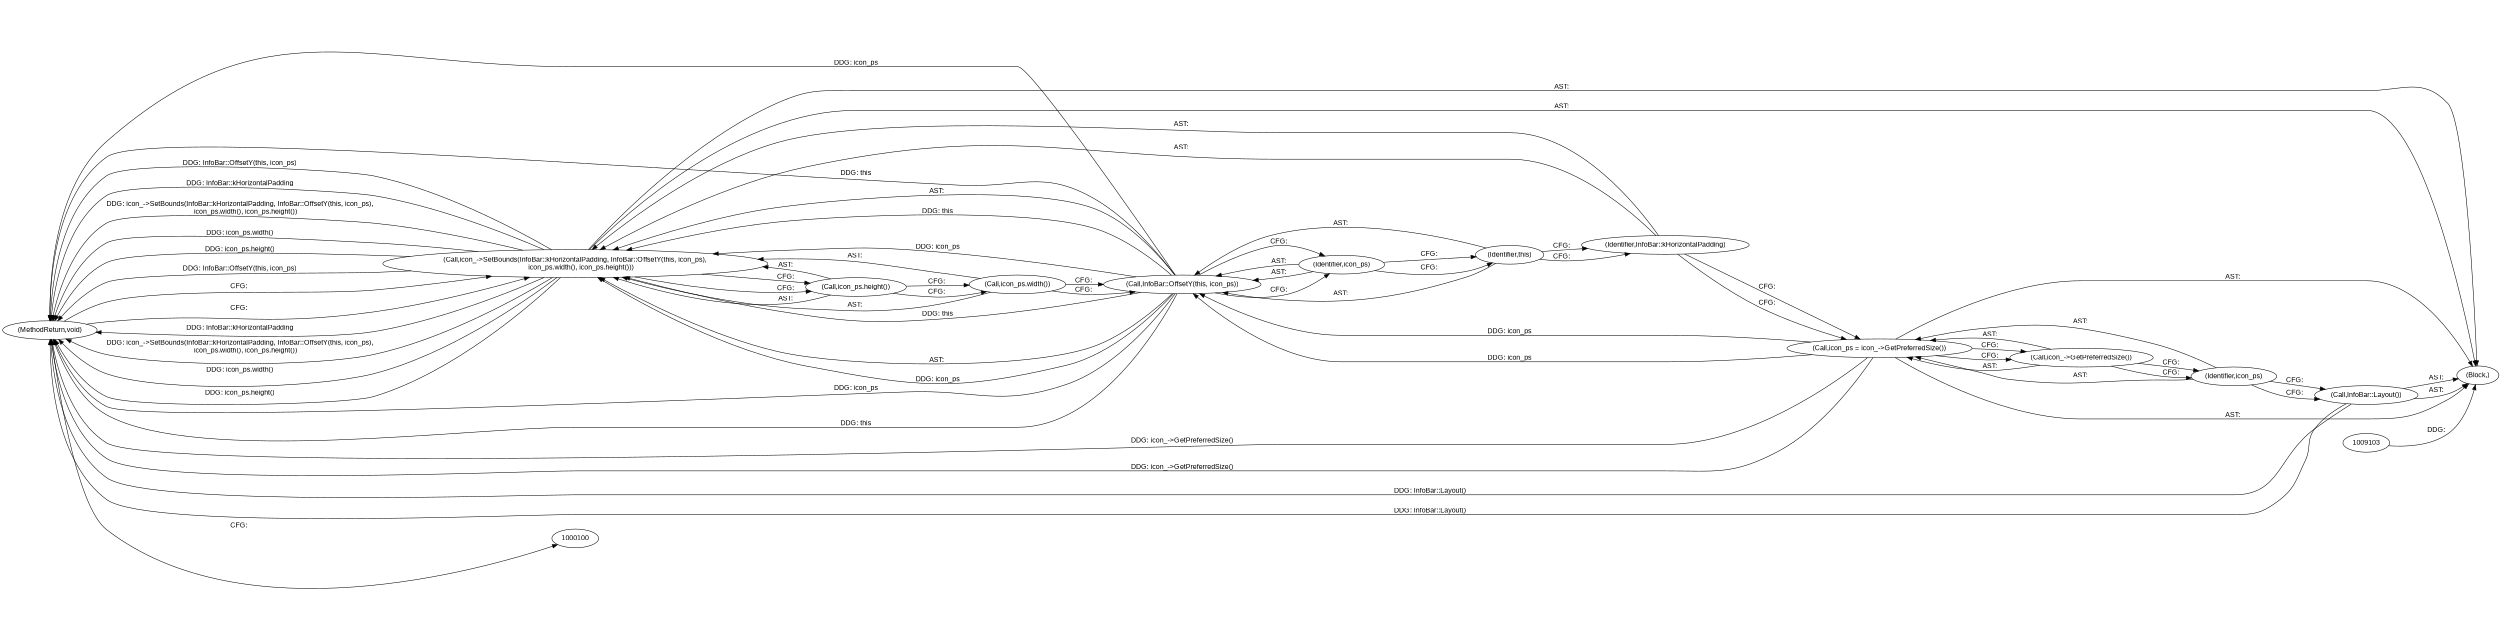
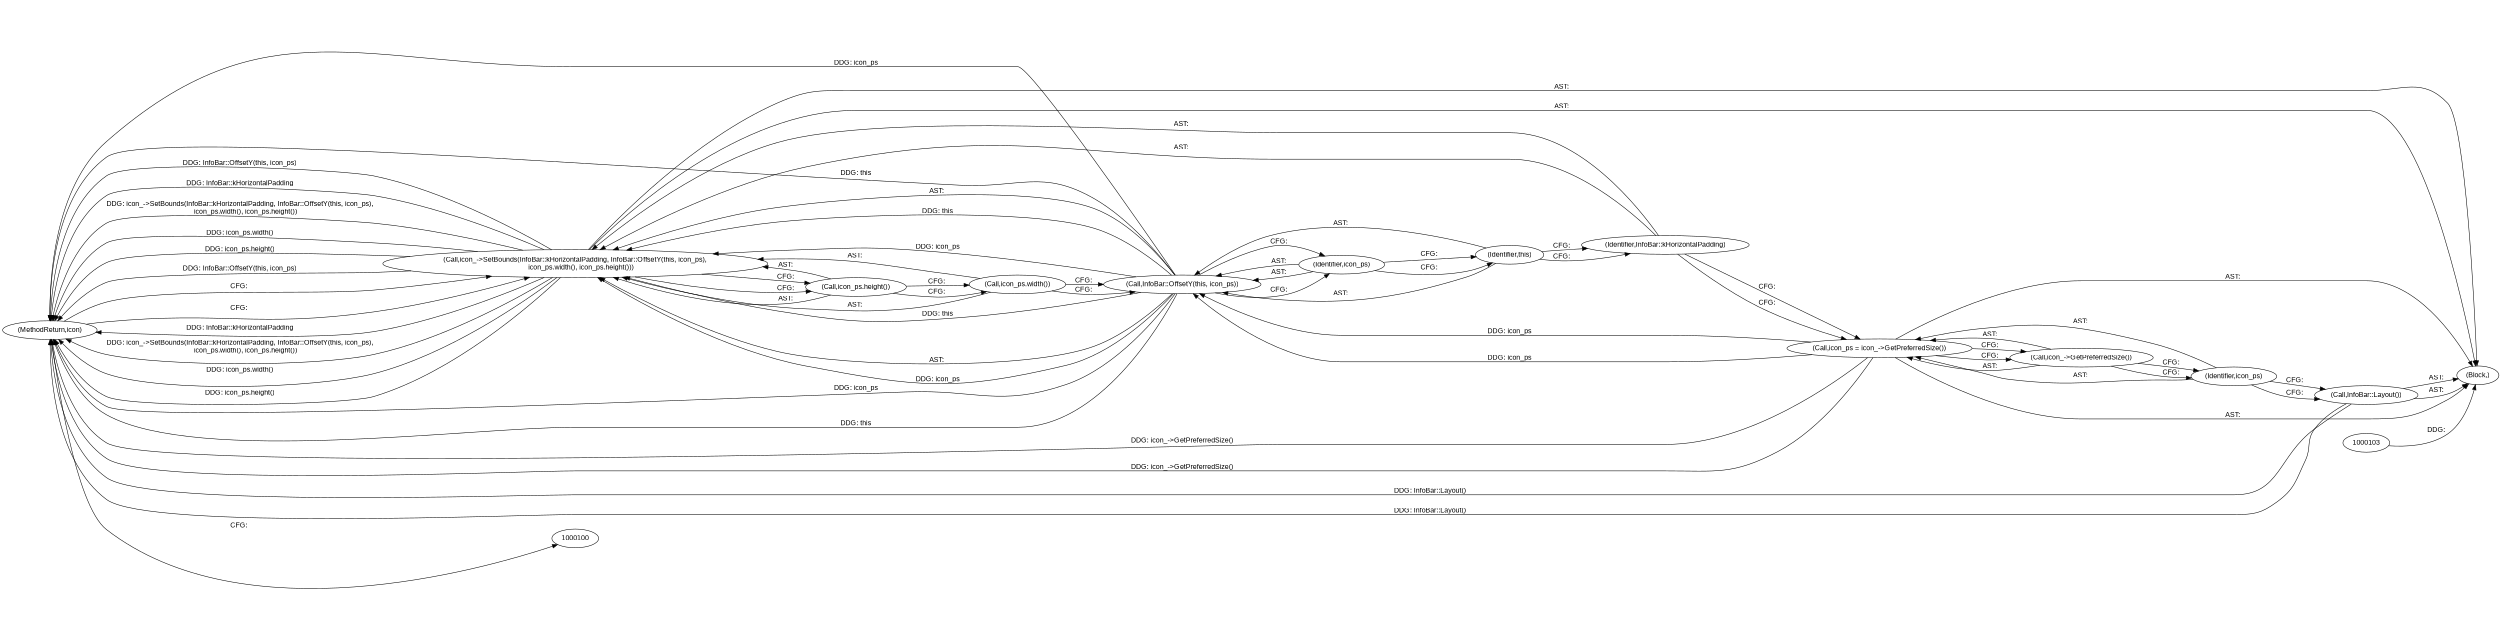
  digraph {
    fontname="Liberation Sans"
    rankdir=LR
    node [fontname="Liberation Sans"]
    edge [fontname="Liberation Sans"]
-   n1 [label="(MethodReturn,void)"]
+   n1 [label="(MethodReturn,icon)"]
    n2 [label="(Call,icon_->SetBounds(InfoBar::kHorizontalPadding, InfoBar::OffsetY(this, icon_ps),\n      icon_ps.width(), icon_ps.height()))"]
    1000100
    n4 [label="(Block,)"]
    n5 [label="(Call,icon_ps.height())"]
    n6 [label="(Call,InfoBar::Layout())"]
    n7 [label="(Call,icon_ps = icon_->GetPreferredSize())"]
    n8 [label="(Call,icon_->GetPreferredSize())"]
    n9 [label="(Call,InfoBar::OffsetY(this, icon_ps))"]
    n10 [label="(Identifier,icon_ps)"]
    n11 [label="(Identifier,icon_ps)"]
    n12 [label="(Identifier,InfoBar::kHorizontalPadding)"]
    n13 [label="(Call,icon_ps.width())"]
    n14 [label="(Identifier,this)"]
-   1000103 [label=1009103]
+   1000103
    n1 -> n2 [label="CFG: "]
    n1 -> n2 [label="CFG: "]
    n1 -> 1000100 [label="CFG: "]
    n2 -> n1 [label="DDG: InfoBar::kHorizontalPadding"]
    n2 -> n1 [label="DDG: icon_->SetBounds(InfoBar::kHorizontalPadding, InfoBar::OffsetY(this, icon_ps),\n      icon_ps.width(), icon_ps.height())"]
    n2 -> n1 [label="DDG: icon_ps.width()"]
    n2 -> n1 [label="DDG: icon_ps.height()"]
    n2 -> n1 [label="DDG: InfoBar::OffsetY(this, icon_ps)"]
    n2 -> n1 [label="DDG: InfoBar::kHorizontalPadding"]
    n2 -> n1 [label="DDG: icon_->SetBounds(InfoBar::kHorizontalPadding, InfoBar::OffsetY(this, icon_ps),\n      icon_ps.width(), icon_ps.height())"]
    n2 -> n1 [label="DDG: icon_ps.width()"]
    n2 -> n1 [label="DDG: icon_ps.height()"]
    n2 -> n1 [label="DDG: InfoBar::OffsetY(this, icon_ps)"]
    n2 -> n4 [label="AST: "]
    n2 -> n4 [label="AST: "]
    n2 -> n5 [label="CFG: "]
    n2 -> n5 [label="CFG: "]
    n5 -> n2 [label="AST: "]
    n5 -> n2 [label="AST: "]
    n5 -> n13 [label="CFG: "]
    n5 -> n13 [label="CFG: "]
    n6 -> n1 [label="DDG: InfoBar::Layout()"]
    n6 -> n1 [label="DDG: InfoBar::Layout()"]
    n6 -> n4 [label="AST: "]
    n6 -> n4 [label="AST: "]
    n7 -> n1 [label="DDG: icon_->GetPreferredSize()"]
    n7 -> n1 [label="DDG: icon_->GetPreferredSize()"]
    n7 -> n4 [label="AST: "]
    n7 -> n4 [label="AST: "]
    n7 -> n8 [label="CFG: "]
    n7 -> n8 [label="CFG: "]
    n7 -> n9 [label="DDG: icon_ps"]
    n7 -> n9 [label="DDG: icon_ps"]
    n8 -> n7 [label="AST: "]
    n8 -> n7 [label="AST: "]
    n8 -> n10 [label="CFG: "]
    n8 -> n10 [label="CFG: "]
    n9 -> n1 [label="DDG: icon_ps"]
    n9 -> n1 [label="DDG: this"]
    n9 -> n1 [label="DDG: icon_ps"]
    n9 -> n1 [label="DDG: this"]
    n9 -> n2 [label="AST: "]
    n9 -> n2 [label="DDG: this"]
    n9 -> n2 [label="DDG: icon_ps"]
    n9 -> n2 [label="AST: "]
    n9 -> n2 [label="DDG: this"]
    n9 -> n2 [label="DDG: icon_ps"]
    n9 -> n11 [label="CFG: "]
    n9 -> n11 [label="CFG: "]
    n10 -> n6 [label="CFG: "]
    n10 -> n6 [label="CFG: "]
    n10 -> n7 [label="AST: "]
    n10 -> n7 [label="AST: "]
    n11 -> n9 [label="AST: "]
    n11 -> n9 [label="AST: "]
    n11 -> n14 [label="CFG: "]
    n11 -> n14 [label="CFG: "]
    n12 -> n2 [label="AST: "]
    n12 -> n2 [label="AST: "]
    n12 -> n7 [label="CFG: "]
    n12 -> n7 [label="CFG: "]
    n13 -> n2 [label="AST: "]
    n13 -> n2 [label="AST: "]
    n13 -> n9 [label="CFG: "]
    n13 -> n9 [label="CFG: "]
    n14 -> n9 [label="AST: "]
    n14 -> n9 [label="AST: "]
    n14 -> n12 [label="CFG: "]
    n14 -> n12 [label="CFG: "]
    1000103 -> n4 [label="DDG: "]
  }
